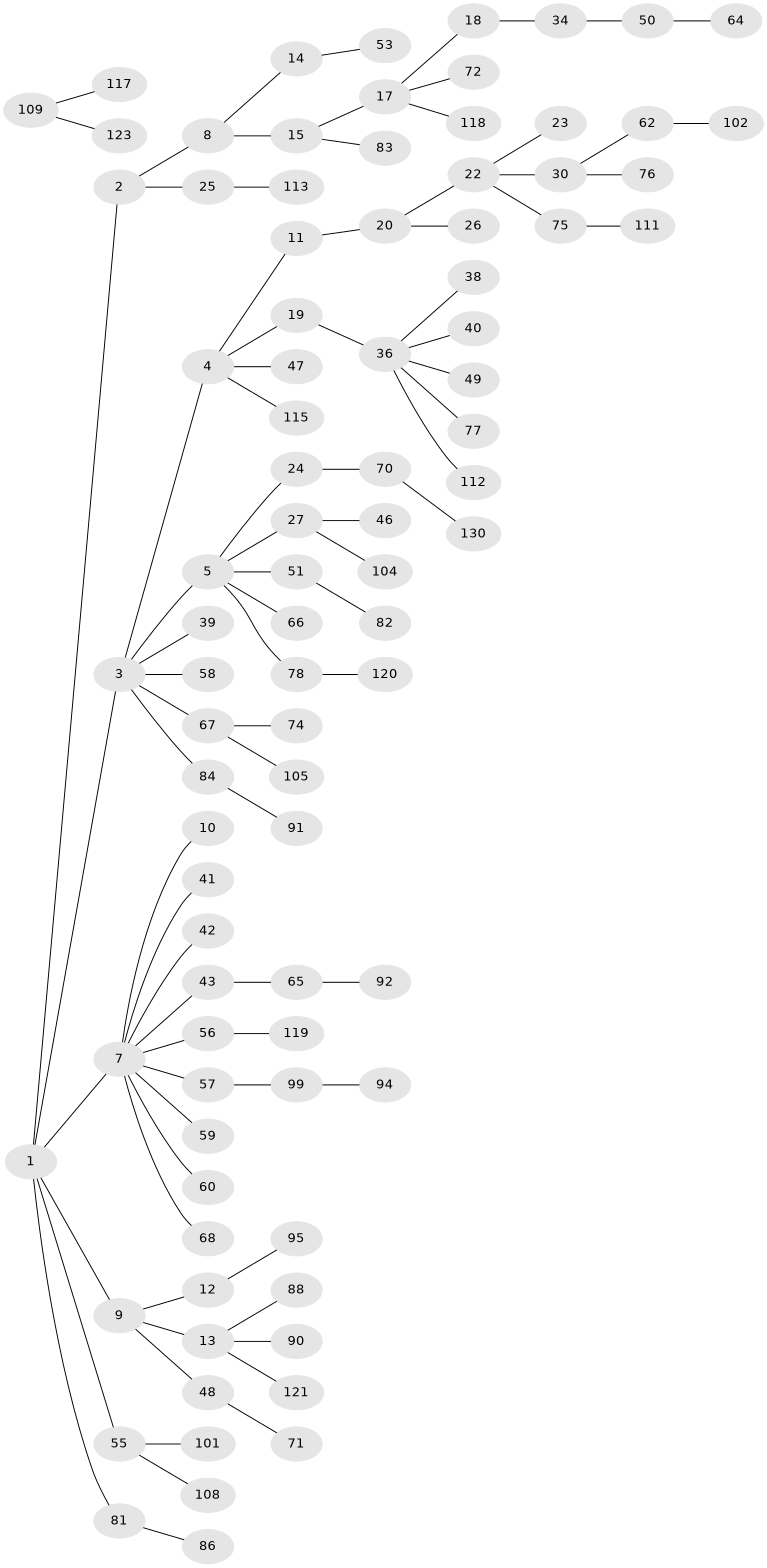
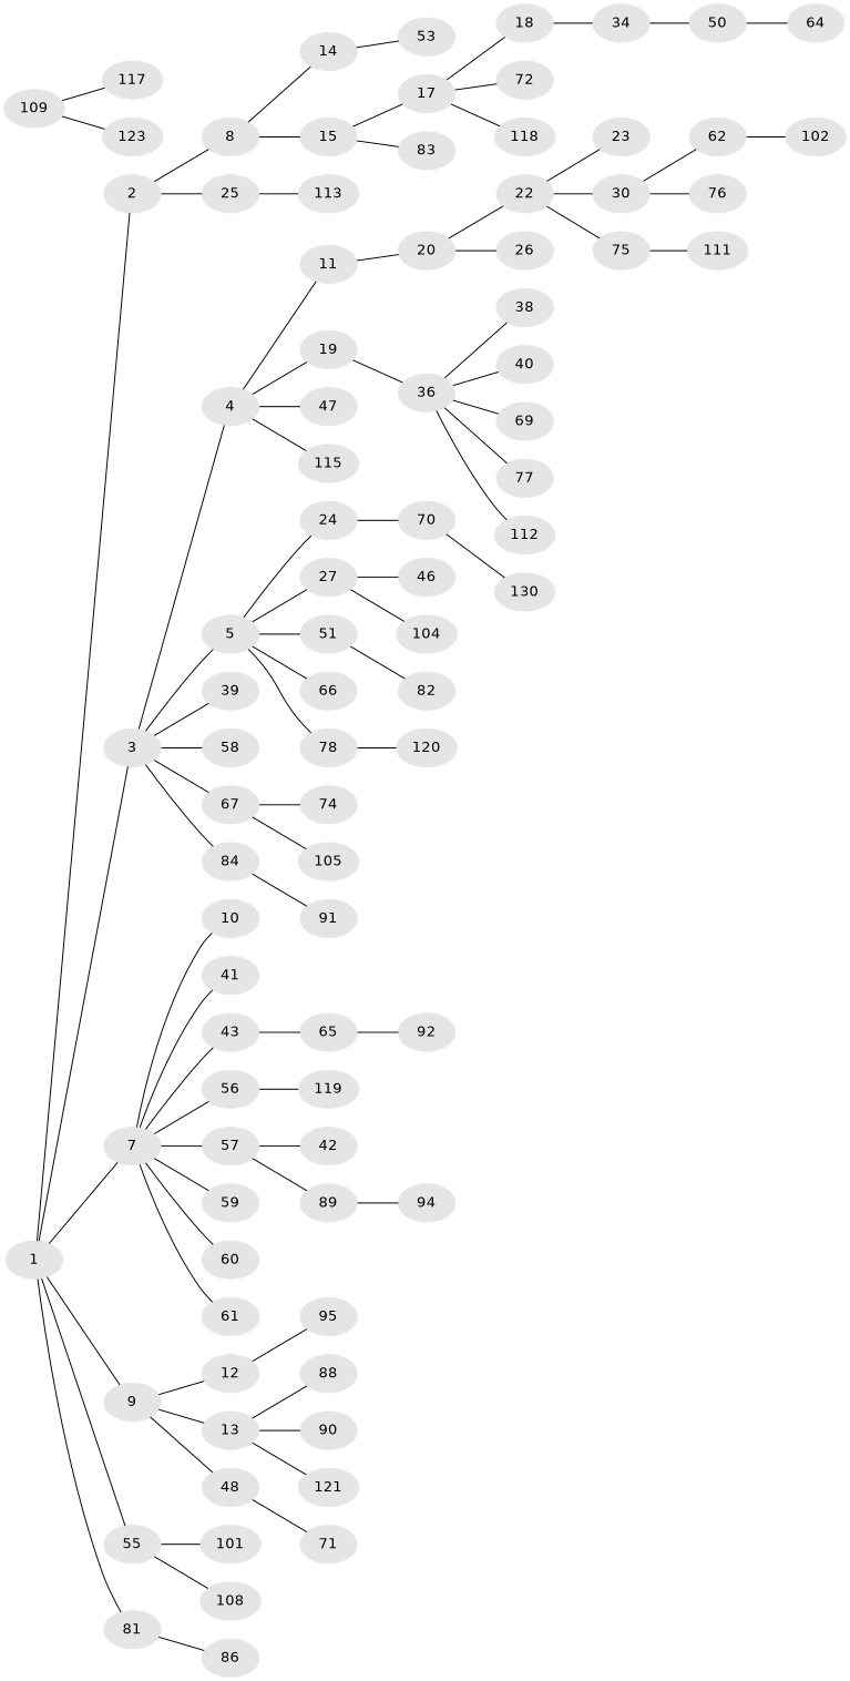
  graph {
    fontname="DejaVu Sans"
    rankdir=LR
    node [color=gray90 fontname="DejaVu Sans" style=filled]
    edge [fontname="DejaVu Sans"]
    1 [super="+68"]
    2
    3 [super="+6"]
    7 [super="+29"]
    9 [super="+32"]
    55 [super="+97"]
    81
    8 [super="+114"]
    25 [super="+131"]
    4 [super="+33"]
    5 [super="+21"]
    39 [super="+135"]
    58
    67 [super="+96"]
    84
    10 [super="+132"]
    41
    42
    43 [super="+44"]
    56
    57
    59
    60
-   61 [label=68]
+   61
    12
    13 [super="+31"]
    48 [super="+87"]
    101 [super="+127"]
    108
    86
    14 [super="+134"]
    15 [super="+16"]
    113 [super="+129"]
    11 [super="+106"]
    19
    47
    115
    24
    27 [super="+28"]
    51 [super="+110"]
    66 [super="+126"]
    78 [super="+116"]
    74
    105
    91 [super="+99"]
    20
    36 [super="+37"]
    70 [super="+128"]
    46
    104
    82 [super="+122"]
    120 [super="+124"]
    65 [super="+80"]
    119 [super="+133"]
-   89 [super="+100" label=99]
+   89 [super="+100"]
    53 [super="+107"]
    17 [super="+79"]
    83
    95
    88 [super="+93"]
    90
    121
    71
    22 [super="+52"]
    26 [super="+63"]
    18
    72 [super="+73"]
    118
    34 [super="+103"]
    50 [super="+69"]
    38 [super="+85"]
    40
-   49
+   49 [label=69]
    77
    112
    23 [super="+98"]
    30 [super="+45"]
    75
    62
    76
    111
    130
    109 [super="+136"]
    117
    123
    102 [super="+125"]
    64
    92
    94
    1 -- 2
    1 -- 3
    1 -- 7
    1 -- 9
    1 -- 55
    1 -- 81
    2 -- 8
    2 -- 25
    3 -- 4
    3 -- 5
    3 -- 39
    3 -- 58
    3 -- 67
    3 -- 84
    7 -- 10
    7 -- 41
-   7 -- 42
+   57 -- 42
    7 -- 43
    7 -- 56
    7 -- 57
    7 -- 59
    7 -- 60
    7 -- 61
    9 -- 12
    9 -- 13
    9 -- 48
    55 -- 101
    55 -- 108
    81 -- 86
    8 -- 14
    8 -- 15
    25 -- 113
    4 -- 11
    4 -- 19
    4 -- 47
    4 -- 115
    5 -- 24
    5 -- 27
    5 -- 51
    5 -- 66
    5 -- 78
    67 -- 74
    67 -- 105
    84 -- 91
    43 -- 65
    56 -- 119
    57 -- 89
    12 -- 95
    13 -- 88
    13 -- 90
    13 -- 121
    48 -- 71
    14 -- 53
    15 -- 17
    15 -- 83
    11 -- 20
    19 -- 36
    24 -- 70
    27 -- 46
    27 -- 104
    51 -- 82
    78 -- 120
    20 -- 22
    20 -- 26
    36 -- 38
    36 -- 40
    36 -- 49
    36 -- 77
    36 -- 112
    70 -- 130
    65 -- 92
    89 -- 94
    17 -- 18
    17 -- 72
    17 -- 118
    22 -- 23
    22 -- 30
    22 -- 75
    18 -- 34
    34 -- 50
    50 -- 64
    30 -- 62
    30 -- 76
    75 -- 111
    62 -- 102
    109 -- 117
    109 -- 123
  }
